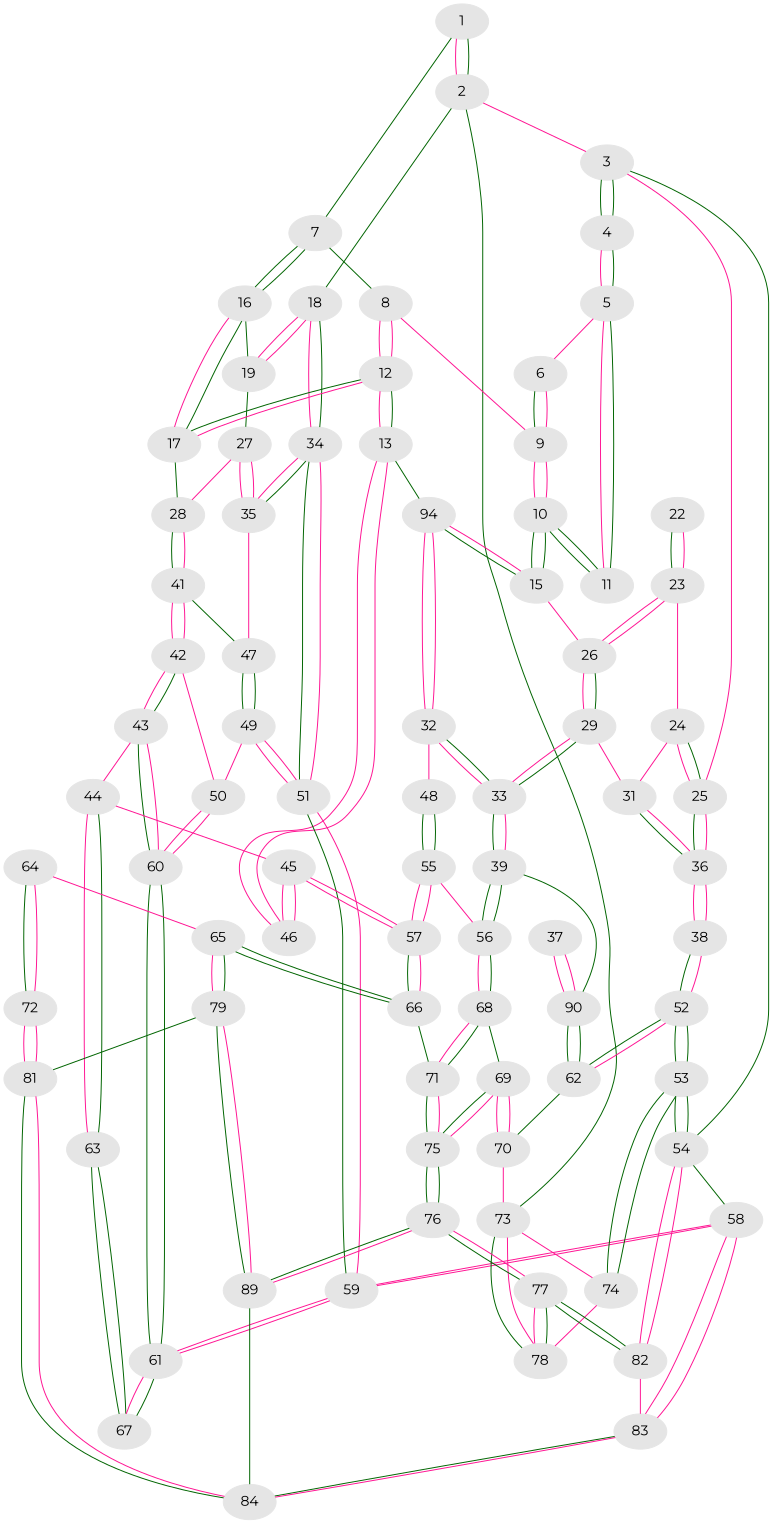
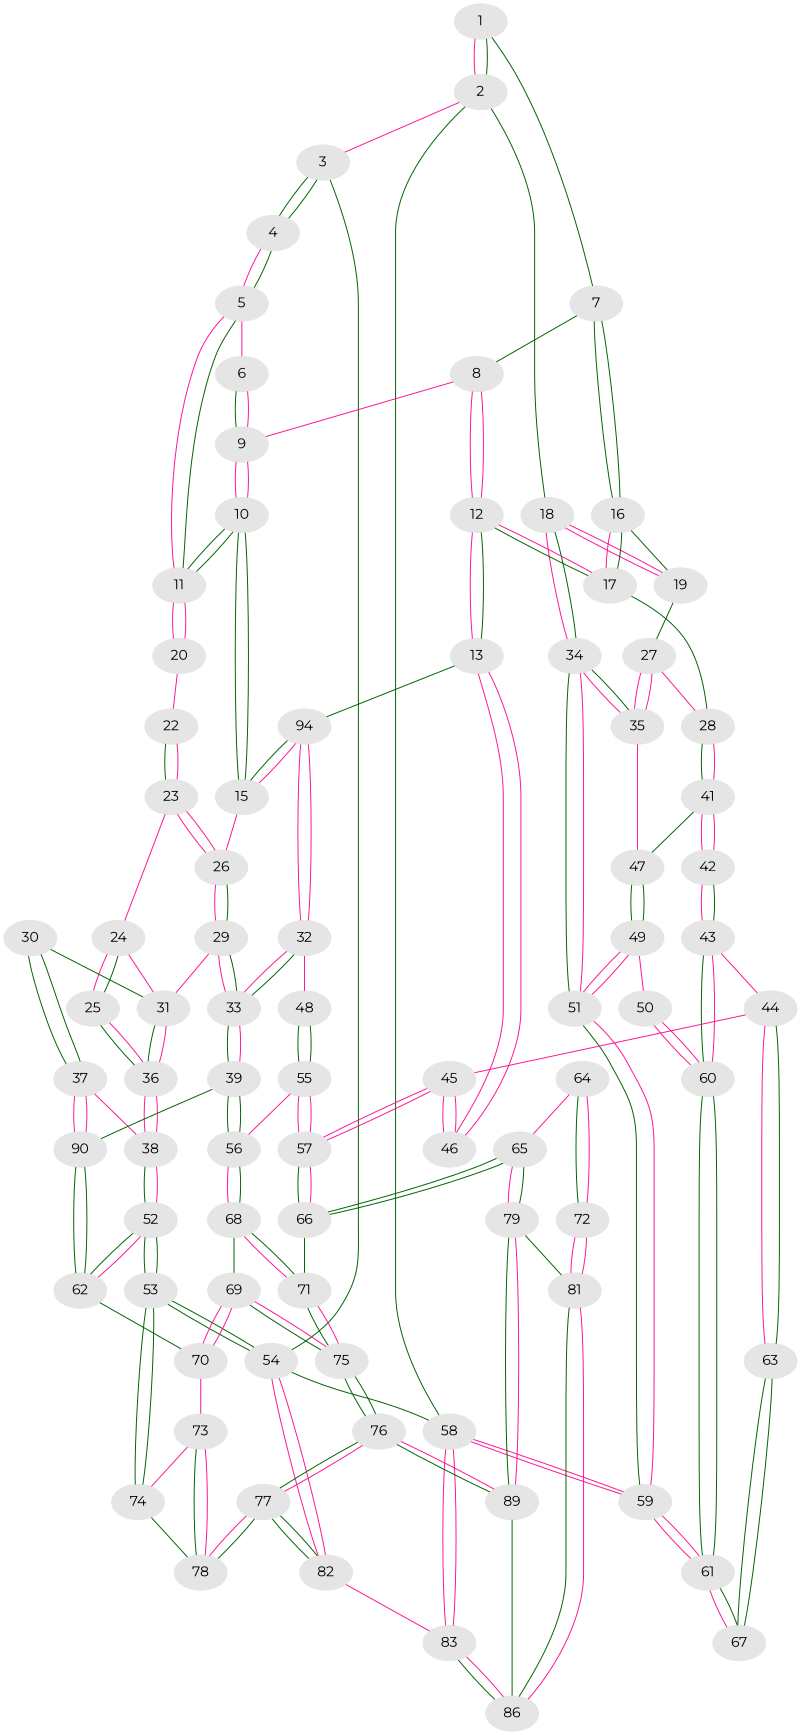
  graph {
    fontname=Montserrat
    node [color=gray90 fontname=Montserrat style=filled]
    edge [color=deeppink fontname=Montserrat]
    1
    2
    7
    3
    18
    58
    8
    16
    4
    25
    54
    19
    34
    59
    83
    5
    36
    82
    6
    11
    9
+   20
    10
    12
    17
    13
    15
    26
    22
    n30 [label=94]
    46
    28
    32
    33
    48
    29
    27
    41
    35
    51
    23
    24
    31
    38
    47
    42
+   30
    37
    39
    n50 [label=90]
    55
    56
    49
    52
    62
    53
    68
    70
    43
    50
    44
    60
    45
    63
    61
    57
    67
    66
    74
    78
    71
    69
-   84
+   84 [label=86]
    73
    64
    65
    72
    79
    81
    n80 [label=89]
    75
    76
    77
    1 -- 2
    1 -- 2 [color=darkgreen]
    1 -- 7 [color=darkgreen]
    2 -- 3
    2 -- 18 [color=darkgreen]
-   2 -- 73 [color=darkgreen]
+   2 -- 58 [color=darkgreen]
    7 -- 8 [color=darkgreen]
    7 -- 16 [color=darkgreen]
    7 -- 16 [color=darkgreen]
    3 -- 4 [color=darkgreen]
    3 -- 4 [color=darkgreen]
-   3 -- 25
    3 -- 54 [color=darkgreen]
    18 -- 19
    18 -- 19
    18 -- 34
    18 -- 34 [color=darkgreen]
    58 -- 59
    58 -- 59
    58 -- 83
    58 -- 83
    8 -- 9
    8 -- 12
    8 -- 12
    16 -- 19 [color=darkgreen]
    16 -- 17
    16 -- 17 [color=darkgreen]
    4 -- 5
    4 -- 5 [color=darkgreen]
    25 -- 36 [color=darkgreen]
    25 -- 36
    54 -- 58 [color=darkgreen]
    54 -- 82
    54 -- 82
    19 -- 27 [color=darkgreen]
    34 -- 35
    34 -- 35 [color=darkgreen]
    34 -- 51 [color=darkgreen]
    34 -- 51
    59 -- 61
    59 -- 61
    83 -- 84 [color=darkgreen]
    83 -- 84
    5 -- 6
    5 -- 11
    5 -- 11 [color=darkgreen]
    36 -- 38
    36 -- 38
    82 -- 83
    6 -- 9 [color=darkgreen]
    6 -- 9
+   11 -- 20
+   11 -- 20
    9 -- 10
    9 -- 10
+   20 -- 22
    10 -- 11 [color=darkgreen]
    10 -- 11 [color=darkgreen]
    10 -- 15 [color=darkgreen]
    10 -- 15 [color=darkgreen]
    12 -- 17 [color=darkgreen]
    12 -- 17
    12 -- 13
    12 -- 13 [color=darkgreen]
    17 -- 28 [color=darkgreen]
    13 -- n30 [color=darkgreen]
    13 -- 46
    13 -- 46
    15 -- 26
    26 -- 29
    26 -- 29 [color=darkgreen]
    22 -- 23 [color=darkgreen]
    22 -- 23
    n30 -- 15 [color=darkgreen]
    n30 -- 15
    n30 -- 32
    n30 -- 32
    28 -- 41 [color=darkgreen]
    28 -- 41
    32 -- 33
    32 -- 33 [color=darkgreen]
    32 -- 48
    33 -- 39 [color=darkgreen]
    33 -- 39
    48 -- 55 [color=darkgreen]
    48 -- 55 [color=darkgreen]
    29 -- 33
    29 -- 33 [color=darkgreen]
    29 -- 31
    27 -- 28
    27 -- 35
    27 -- 35
    41 -- 47 [color=darkgreen]
    41 -- 42
    41 -- 42
    35 -- 47
    51 -- 59 [color=darkgreen]
    51 -- 59
    23 -- 26
    23 -- 26
    23 -- 24
    24 -- 25
    24 -- 25 [color=darkgreen]
    24 -- 31
    31 -- 36 [color=darkgreen]
    31 -- 36
    38 -- 52 [color=darkgreen]
    38 -- 52
    47 -- 49 [color=darkgreen]
    47 -- 49 [color=darkgreen]
    42 -- 43
    42 -- 43 [color=darkgreen]
-   42 -- 50
+   30 -- 31 [color=darkgreen]
+   30 -- 37 [color=darkgreen]
+   30 -- 37 [color=darkgreen]
+   37 -- 38
    37 -- n50
    37 -- n50
    39 -- n50 [color=darkgreen]
    39 -- 56 [color=darkgreen]
    39 -- 56 [color=darkgreen]
    n50 -- 62 [color=darkgreen]
    n50 -- 62 [color=darkgreen]
    55 -- 56
    55 -- 57
    55 -- 57
    56 -- 68
    56 -- 68 [color=darkgreen]
    49 -- 51
    49 -- 51
    49 -- 50
    52 -- 62 [color=darkgreen]
    52 -- 62
    52 -- 53 [color=darkgreen]
    52 -- 53 [color=darkgreen]
    62 -- 70 [color=darkgreen]
    53 -- 54 [color=darkgreen]
    53 -- 54 [color=darkgreen]
    53 -- 74 [color=darkgreen]
    53 -- 74 [color=darkgreen]
    68 -- 71
    68 -- 71 [color=darkgreen]
    68 -- 69 [color=darkgreen]
    70 -- 73
    43 -- 44
    43 -- 60 [color=darkgreen]
    43 -- 60
    50 -- 60
    50 -- 60
    44 -- 45
    44 -- 63
    44 -- 63 [color=darkgreen]
    60 -- 61 [color=darkgreen]
    60 -- 61 [color=darkgreen]
    45 -- 46
    45 -- 46
    45 -- 57
    45 -- 57
    63 -- 67 [color=darkgreen]
    63 -- 67 [color=darkgreen]
    61 -- 67
    61 -- 67 [color=darkgreen]
    57 -- 66 [color=darkgreen]
    57 -- 66
    66 -- 71 [color=darkgreen]
-   74 -- 78
+   74 -- 78 [color=darkgreen]
    71 -- 75 [color=darkgreen]
    71 -- 75
    69 -- 70
    69 -- 70
    69 -- 75 [color=darkgreen]
    69 -- 75
    73 -- 74
    73 -- 78 [color=darkgreen]
    73 -- 78
    64 -- 65
    64 -- 72 [color=darkgreen]
    64 -- 72
    65 -- 66 [color=darkgreen]
    65 -- 66 [color=darkgreen]
    65 -- 79
    65 -- 79 [color=darkgreen]
    72 -- 81
    72 -- 81
    79 -- 81 [color=darkgreen]
    79 -- n80 [color=darkgreen]
    79 -- n80
    81 -- 84 [color=darkgreen]
    81 -- 84
    n80 -- 84 [color=darkgreen]
    75 -- 76 [color=darkgreen]
    75 -- 76 [color=darkgreen]
    76 -- n80 [color=darkgreen]
    76 -- n80
    76 -- 77 [color=darkgreen]
    76 -- 77
    77 -- 82 [color=darkgreen]
    77 -- 82 [color=darkgreen]
    77 -- 78
    77 -- 78 [color=darkgreen]
  }
